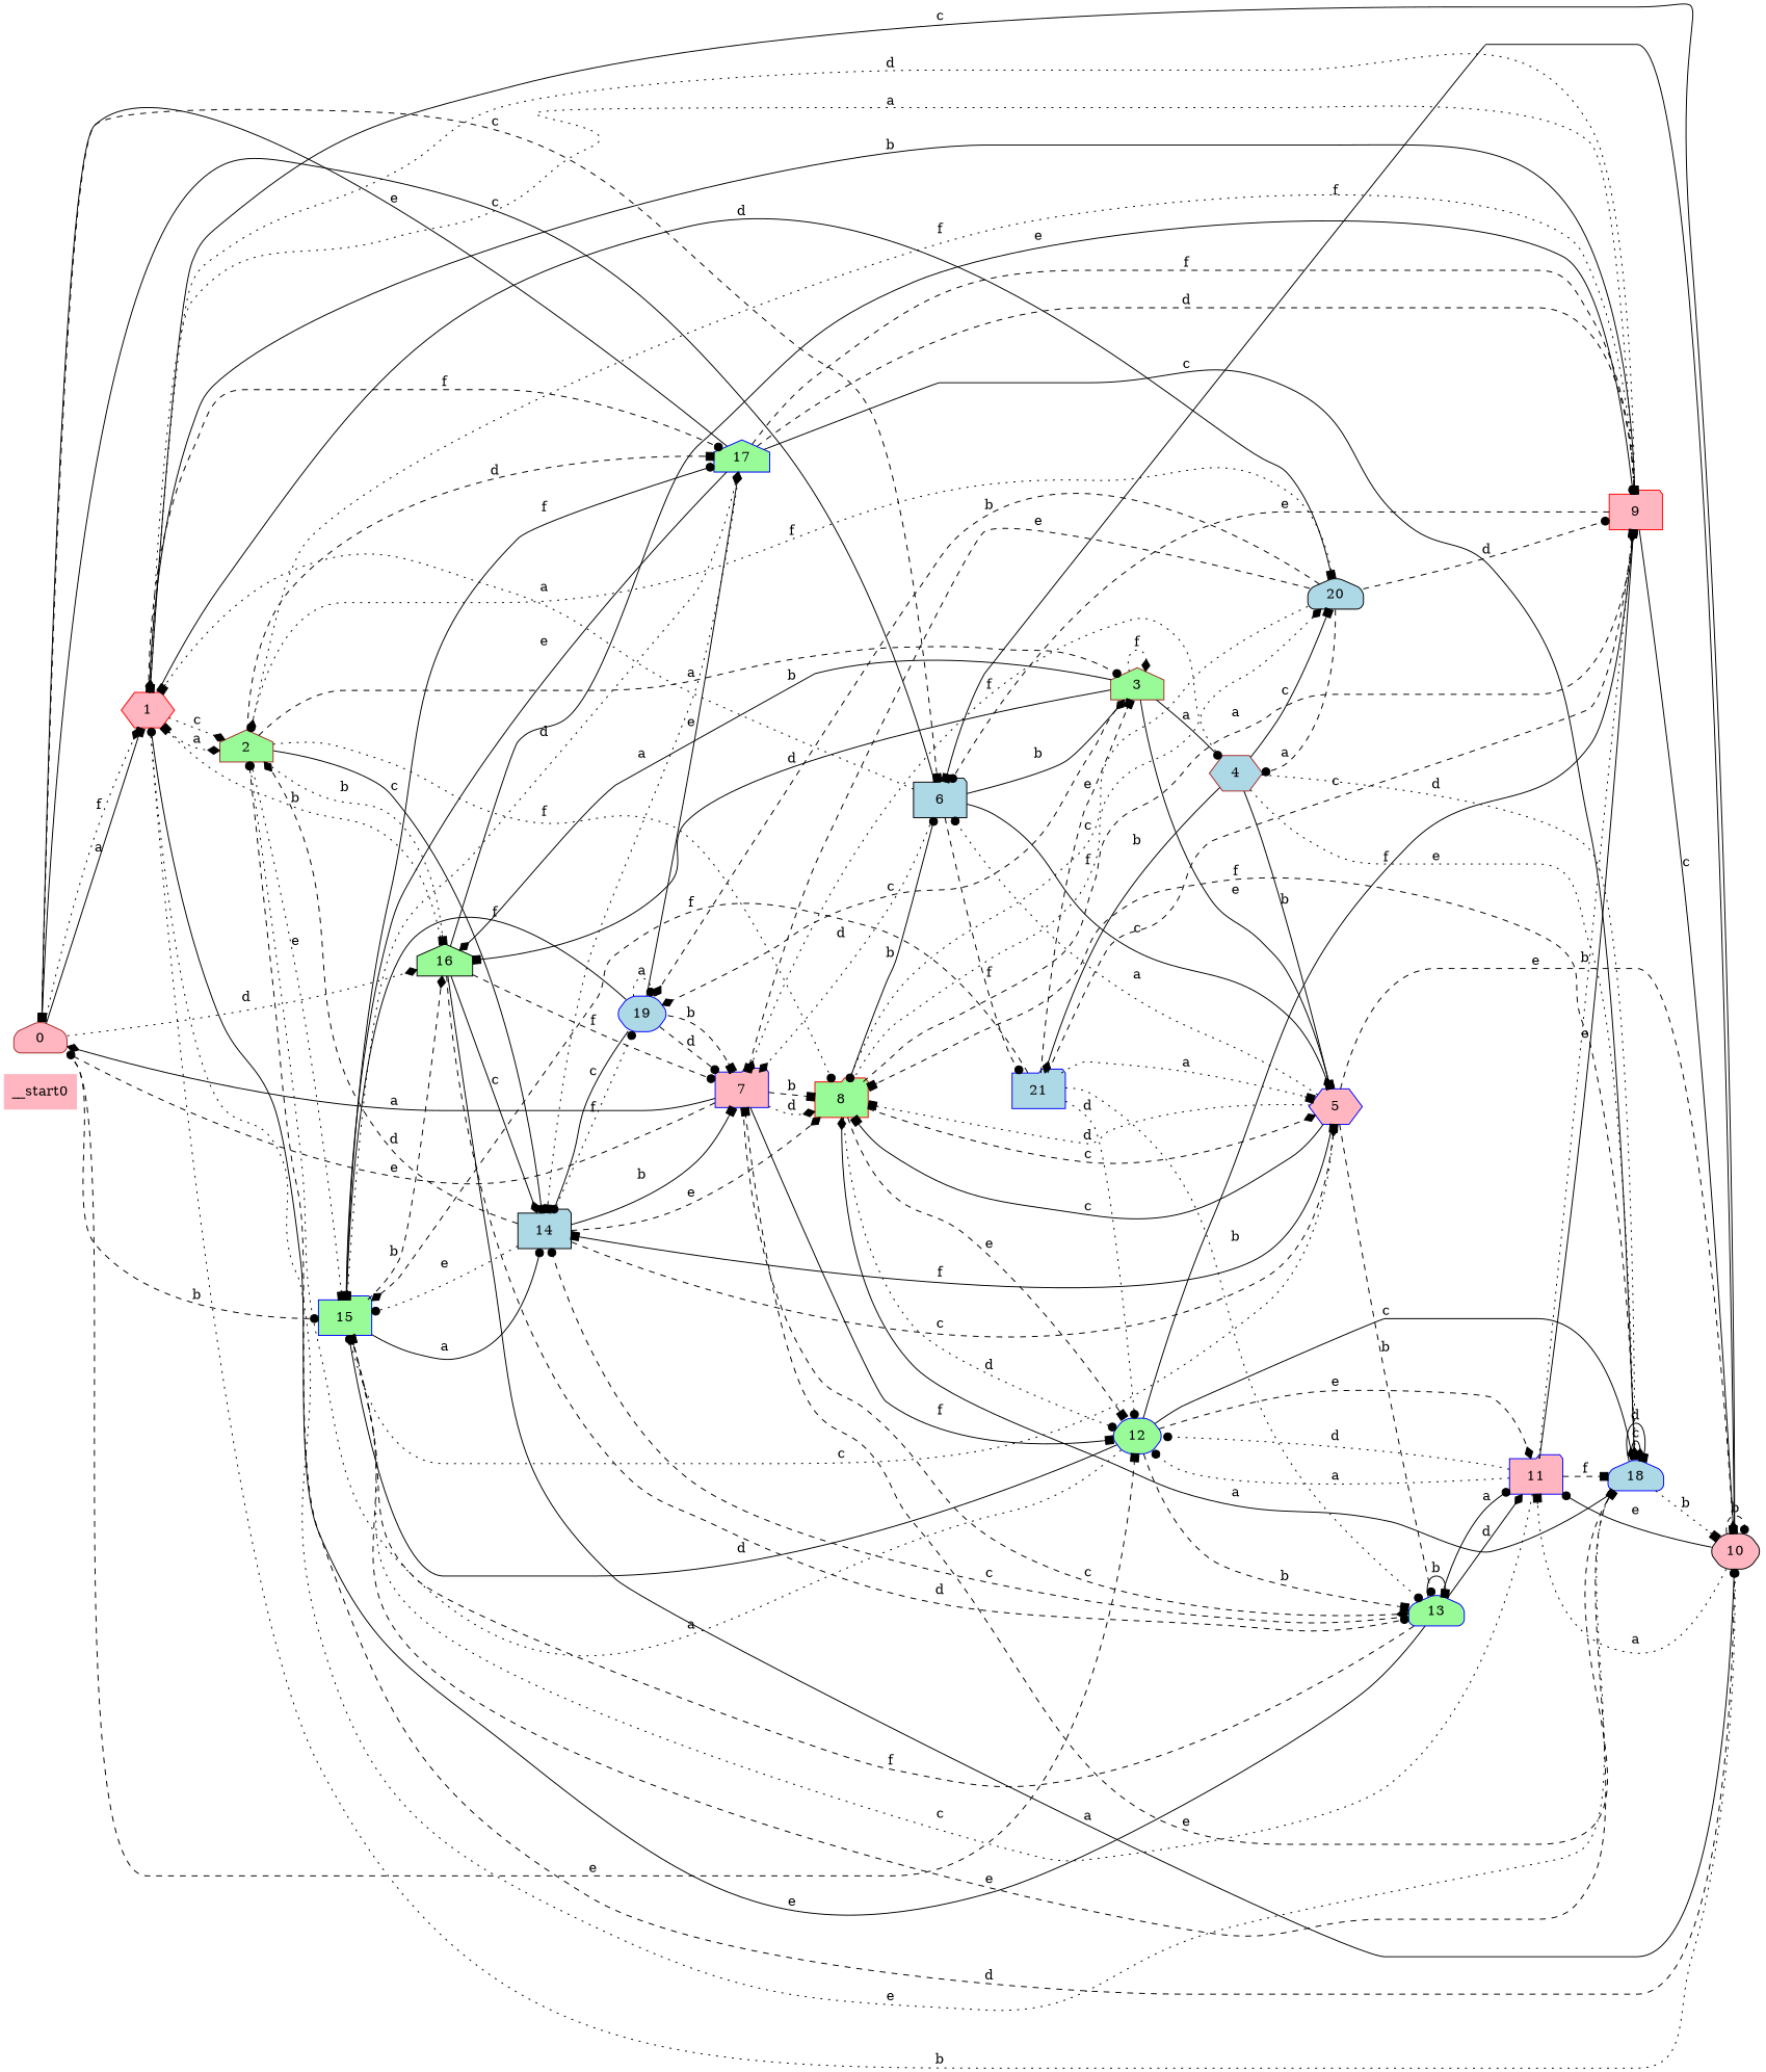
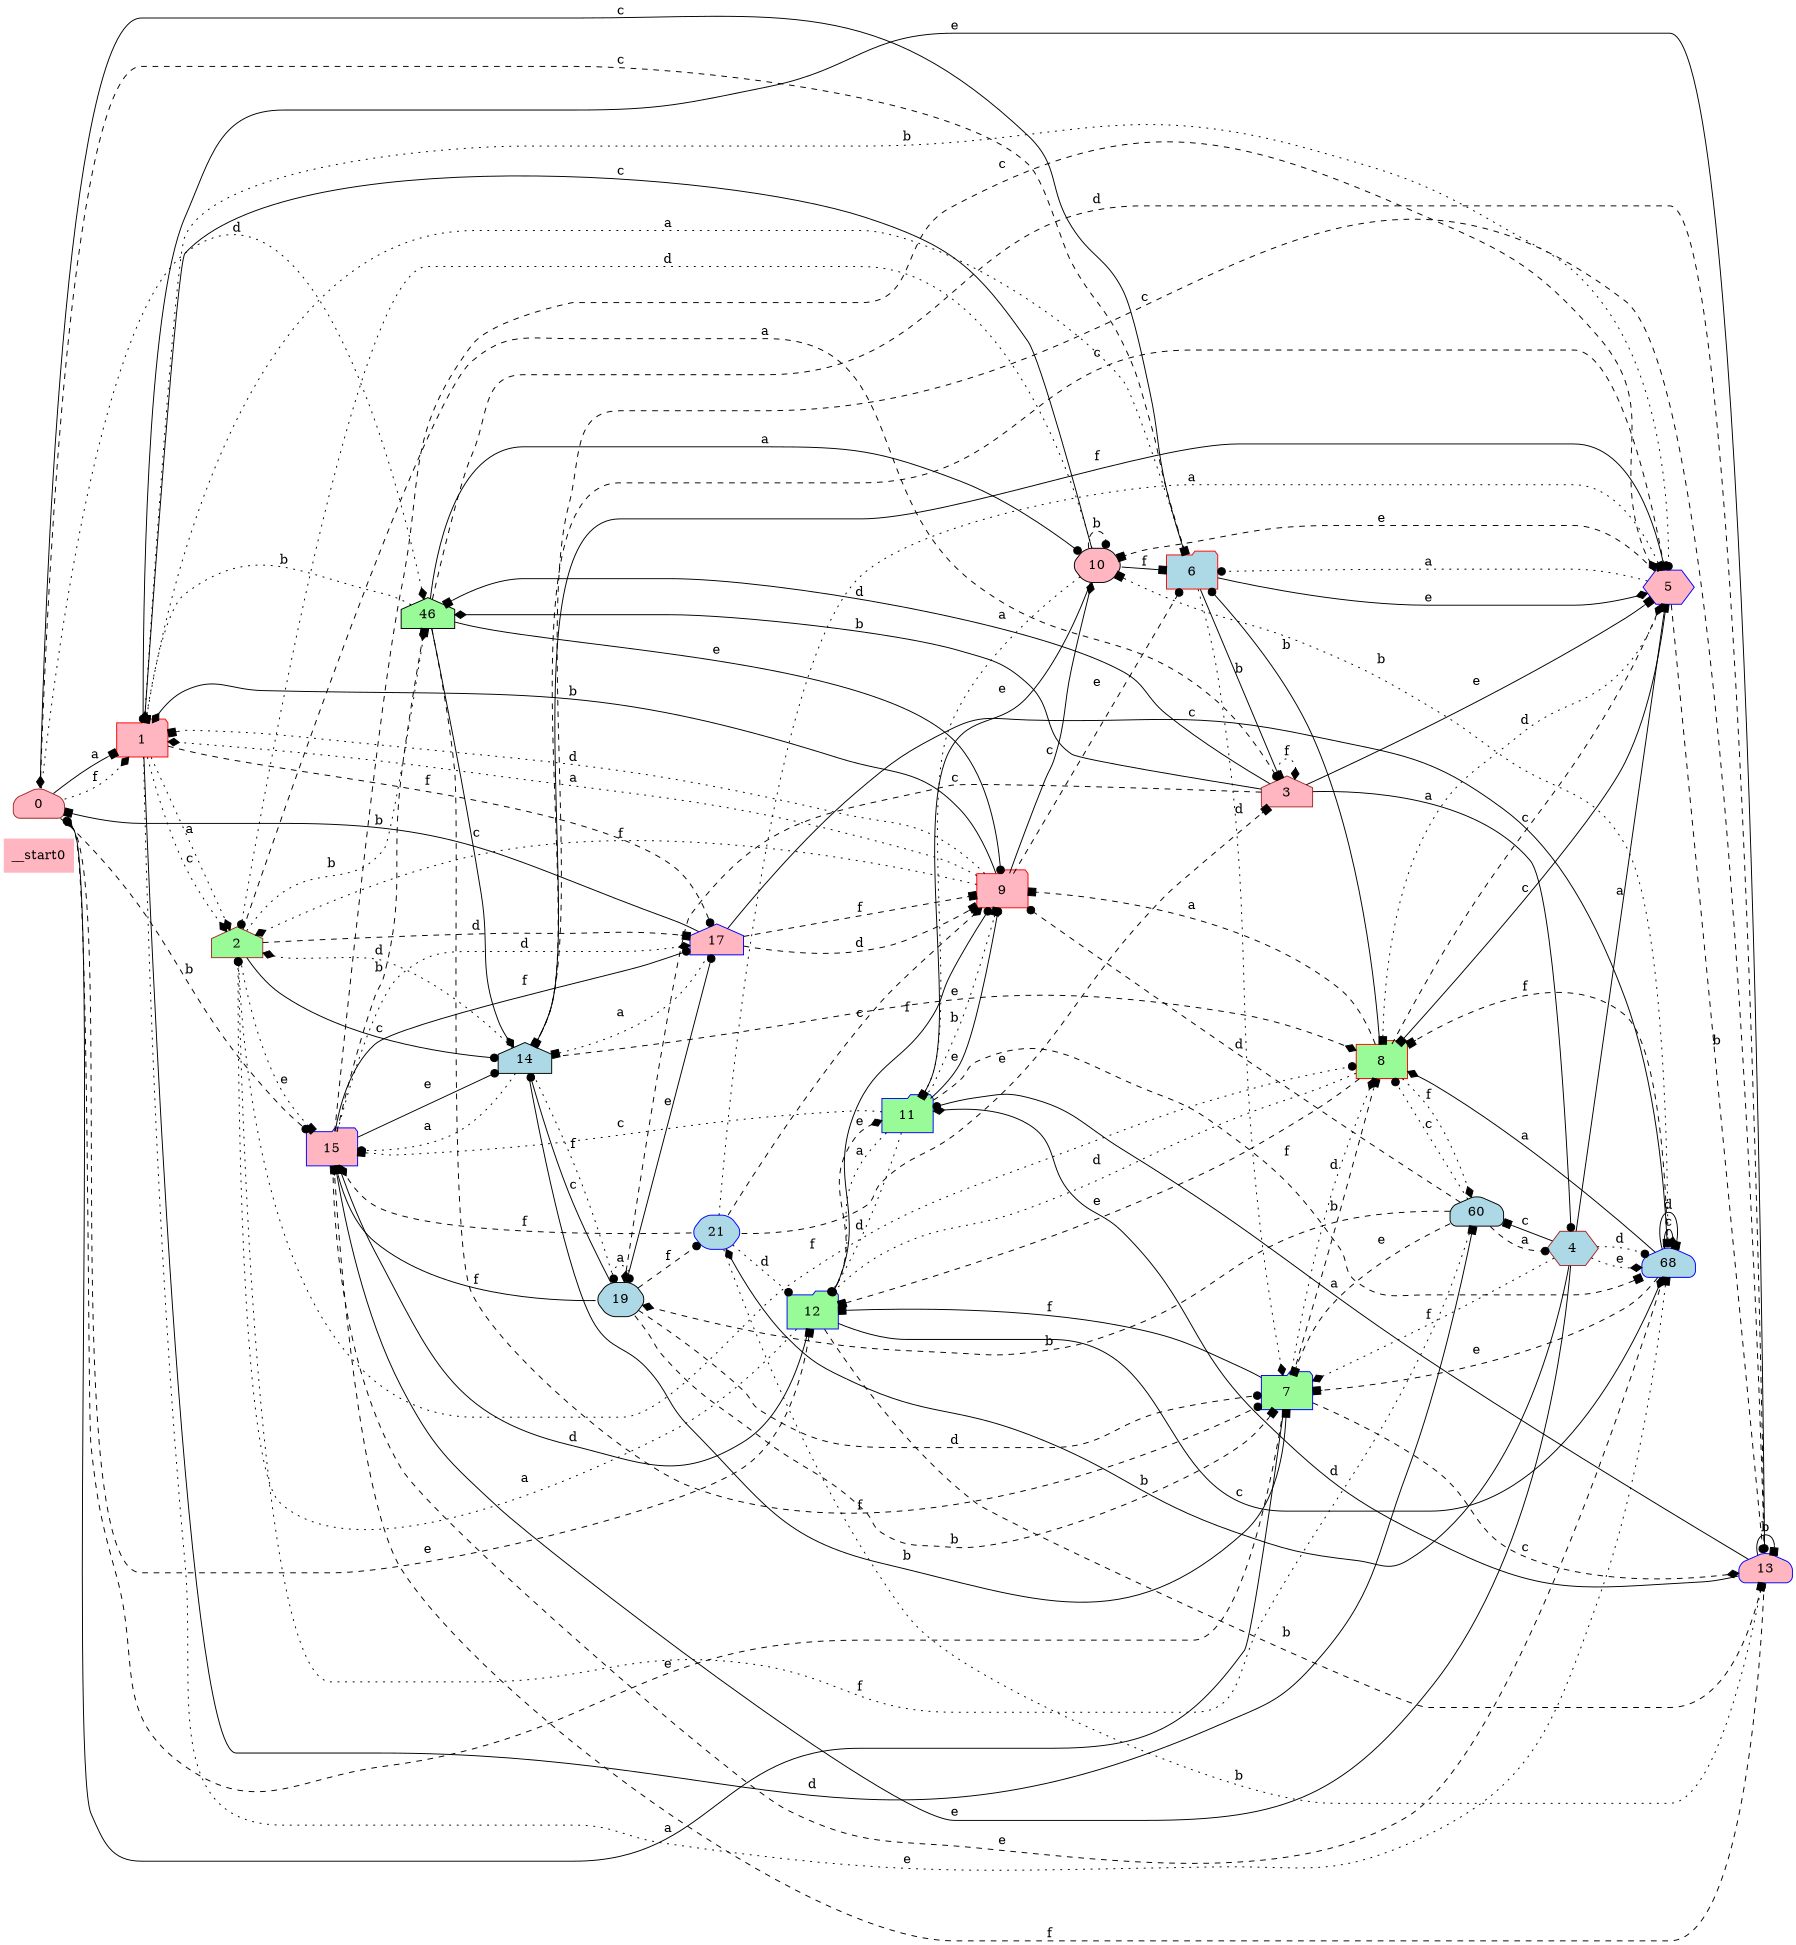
  digraph {
    rankdir=LR
    node [color=blue fillcolor=lightpink shape=house style=filled]
    edge [arrowhead=box style=solid]
    __start0 [color=red shape=none]
    n2 [color=brown label=0 style="rounded,filled"]
-   n3 [color=red label=1 shape=hexagon]
-   n4 [color=black fillcolor=lightblue label=6 shape=folder]
-   n5 [fillcolor=palegreen label=12 shape=hexagon style="rounded,filled"]
-   n6 [fillcolor=palegreen label=15 shape=folder style="rounded,filled"]
-   n7 [color=black fillcolor=palegreen label=16]
+   n3 [color=red label=1 shape=folder]
+   n4 [color=red fillcolor=lightblue label=6 shape=folder]
+   n5 [fillcolor=palegreen label=12 shape=folder style="rounded,filled"]
+   n6 [label=15 shape=folder style="rounded,filled"]
+   n7 [color=black fillcolor=palegreen label=46]
    n8 [color=brown fillcolor=palegreen label=2]
    n9 [color=black label=10 shape=hexagon style="rounded,filled"]
-   n10 [fillcolor=palegreen label=17]
-   n11 [fillcolor=lightblue label=18 style="rounded,filled"]
-   n12 [color=black fillcolor=lightblue label=20 style="rounded,filled"]
-   n13 [color=brown fillcolor=palegreen label=3]
+   n10 [label=17]
+   n11 [fillcolor=lightblue label=68 style="rounded,filled"]
+   n12 [color=black fillcolor=lightblue label=60 style="rounded,filled"]
+   n13 [color=brown label=3]
    n14 [label=5 shape=hexagon]
-   n15 [label=7 shape=folder]
-   n16 [fillcolor=lightblue label=21 shape=folder style="rounded,filled"]
-   n17 [fillcolor=palegreen label=13 style="rounded,filled"]
+   n15 [fillcolor=palegreen label=7 shape=folder]
+   n16 [fillcolor=lightblue label=21 shape=hexagon style="rounded,filled"]
+   n17 [label=13 style="rounded,filled"]
    n18 [color=red label=9 shape=folder]
-   n19 [label=11 shape=folder]
-   n20 [color=black fillcolor=lightblue label=14 shape=folder]
+   n19 [fillcolor=palegreen label=11 shape=folder]
+   n20 [color=black fillcolor=lightblue label=14]
    n21 [color=red fillcolor=palegreen label=8 shape=folder style="rounded,filled"]
    n22 [color=brown fillcolor=lightblue label=4 shape=hexagon]
-   n23 [fillcolor=lightblue label=19 shape=hexagon style="rounded,filled"]
+   n23 [color=black fillcolor=lightblue label=19 shape=hexagon style="rounded,filled"]
    n2 -> n3 [label=a]
    n2 -> n3 [arrowhead=diamond label=f style=dotted]
    n2 -> n4 [label=c style=dashed]
    n2 -> n5 [label=e style=dashed]
    n2 -> n6 [arrowhead=dot label=b style=dashed]
    n2 -> n7 [arrowhead=diamond label=d style=dotted]
    n3 -> n8 [arrowhead=diamond label=a style=dotted]
    n3 -> n8 [arrowhead=diamond label=c style=dotted]
-   n3 -> n9 [arrowhead=dot label=b style=dotted]
+   n3 -> n14 [arrowhead=dot label=b style=dotted]
    n3 -> n10 [arrowhead=dot label=f style=dashed]
    n3 -> n11 [label=e style=dotted]
    n3 -> n12 [label=d]
-   n4 -> n2 [label=c]
+   n4 -> n2 [arrowhead=diamond label=c]
    n4 -> n3 [label=a style=dotted]
-   n4 -> n13 [arrowhead=diamond label=b]
-   n4 -> n14 [arrowhead=diamond label=c]
+   n4 -> n13 [label=b]
+   n4 -> n14 [arrowhead=diamond label=e]
    n4 -> n15 [arrowhead=diamond label=d style=dotted]
-   n4 -> n16 [arrowhead=dot label=f style=dashed]
+   n23 -> n16 [arrowhead=dot label=f style=dashed]
    n5 -> n6 [arrowhead=dot label=d]
    n5 -> n8 [arrowhead=dot label=a style=dotted]
    n5 -> n11 [arrowhead=diamond label=c]
    n5 -> n17 [label=b style=dashed]
    n5 -> n18 [arrowhead=dot label=f]
    n5 -> n19 [arrowhead=diamond label=e style=dashed]
    n6 -> n7 [arrowhead=diamond label=b style=dashed]
    n6 -> n10 [arrowhead=diamond label=d style=dotted]
    n6 -> n10 [arrowhead=dot label=f]
    n6 -> n11 [arrowhead=dot label=e style=dashed]
-   n6 -> n14 [arrowhead=diamond label=c style=dotted]
-   n6 -> n20 [arrowhead=dot label=a]
+   n6 -> n14 [arrowhead=diamond label=c style=dashed]
+   n6 -> n20 [arrowhead=dot label=e]
    n7 -> n3 [label=b style=dotted]
    n7 -> n9 [arrowhead=dot label=a]
    n7 -> n15 [arrowhead=dot label=f style=dashed]
    n7 -> n17 [arrowhead=dot label=d style=dashed]
    n7 -> n18 [arrowhead=dot label=e]
    n7 -> n20 [arrowhead=diamond label=c]
    n8 -> n6 [label=e style=dotted]
    n8 -> n7 [label=b style=dotted]
    n8 -> n10 [label=d style=dashed]
    n8 -> n13 [arrowhead=dot label=a style=dashed]
    n8 -> n20 [arrowhead=dot label=c]
    n8 -> n21 [arrowhead=dot label=f style=dotted]
    n9 -> n3 [arrowhead=diamond label=c]
    n9 -> n4 [label=f]
-   n9 -> n8 [arrowhead=dot label=d style=dashed]
+   n9 -> n8 [arrowhead=dot label=d style=dotted]
    n9 -> n9 [arrowhead=dot label=b style=dashed]
    n9 -> n19 [label=a style=dotted]
    n9 -> n19 [arrowhead=dot label=e]
-   n10 -> n2 [label=e]
-   n10 -> n6 [label=e]
+   n10 -> n2 [label=b]
+   n22 -> n6 [label=e]
    n10 -> n11 [label=c]
    n10 -> n18 [label=d style=dashed]
    n10 -> n18 [label=f style=dashed]
    n10 -> n20 [label=a style=dotted]
    n11 -> n9 [label=b style=dotted]
    n11 -> n11 [arrowhead=diamond label=c]
    n11 -> n11 [label=d]
    n11 -> n15 [label=e style=dashed]
    n11 -> n21 [arrowhead=diamond label=a]
    n11 -> n21 [label=f style=dashed]
    n12 -> n8 [arrowhead=dot label=f style=dotted]
    n12 -> n15 [label=e style=dashed]
    n12 -> n18 [arrowhead=dot label=d style=dashed]
    n12 -> n21 [arrowhead=dot label=c style=dotted]
    n12 -> n22 [arrowhead=dot label=a style=dashed]
    n12 -> n23 [arrowhead=diamond label=b style=dashed]
    n13 -> n7 [arrowhead=diamond label=b]
    n13 -> n7 [label=d]
    n13 -> n13 [arrowhead=diamond label=f style=dotted]
    n13 -> n14 [label=e]
    n13 -> n22 [arrowhead=dot label=a]
    n13 -> n23 [arrowhead=diamond label=c style=dashed]
    n14 -> n4 [arrowhead=dot label=a style=dotted]
    n14 -> n9 [label=e style=dashed]
    n14 -> n17 [arrowhead=dot label=b style=dashed]
    n14 -> n20 [label=f]
    n14 -> n21 [label=c]
    n14 -> n21 [label=d style=dotted]
    n15 -> n2 [arrowhead=diamond label=a]
    n15 -> n2 [arrowhead=dot label=e style=dashed]
    n15 -> n5 [label=f]
    n15 -> n17 [arrowhead=diamond label=c style=dashed]
    n15 -> n21 [label=b style=dashed]
    n15 -> n21 [arrowhead=diamond label=d style=dotted]
    n16 -> n5 [arrowhead=dot label=d style=dotted]
    n16 -> n6 [arrowhead=diamond label=f style=dashed]
    n16 -> n13 [label=e style=dashed]
    n16 -> n14 [label=a style=dotted]
    n16 -> n17 [arrowhead=dot label=b style=dotted]
    n16 -> n18 [arrowhead=diamond label=c style=dashed]
    n17 -> n3 [arrowhead=dot label=e]
    n17 -> n6 [label=f style=dashed]
    n17 -> n17 [label=b]
    n17 -> n19 [arrowhead=dot label=a]
    n17 -> n19 [arrowhead=diamond label=d]
    n17 -> n20 [arrowhead=dot label=c style=dashed]
    n18 -> n3 [arrowhead=diamond label=a style=dotted]
    n18 -> n3 [arrowhead=diamond label=b]
    n18 -> n3 [label=d style=dotted]
    n18 -> n4 [arrowhead=dot label=e style=dashed]
    n18 -> n8 [arrowhead=diamond label=f style=dotted]
    n18 -> n9 [arrowhead=diamond label=c]
    n19 -> n5 [arrowhead=dot label=a style=dotted]
    n19 -> n5 [arrowhead=dot label=d style=dotted]
    n19 -> n6 [label=c style=dotted]
    n19 -> n11 [label=f style=dashed]
    n19 -> n18 [label=b style=dotted]
    n19 -> n18 [arrowhead=dot label=e]
-   n20 -> n6 [arrowhead=dot label=e style=dotted]
-   n20 -> n8 [arrowhead=diamond label=d style=dashed]
+   n20 -> n6 [arrowhead=dot label=a style=dotted]
+   n20 -> n8 [arrowhead=diamond label=d style=dotted]
    n20 -> n14 [label=c style=dashed]
    n20 -> n15 [label=b]
    n20 -> n21 [arrowhead=diamond label=e style=dashed]
    n20 -> n23 [arrowhead=dot label=f style=dotted]
    n21 -> n4 [arrowhead=dot label=b]
    n21 -> n5 [arrowhead=dot label=d style=dotted]
    n21 -> n5 [label=e style=dashed]
    n21 -> n12 [arrowhead=diamond label=f style=dotted]
    n21 -> n14 [arrowhead=diamond label=c style=dashed]
    n21 -> n18 [label=a style=dashed]
    n22 -> n11 [arrowhead=dot label=d style=dotted]
    n22 -> n11 [arrowhead=diamond label=e style=dotted]
    n22 -> n12 [label=c]
-   n22 -> n14 [label=b]
+   n22 -> n14 [label=a]
    n22 -> n15 [arrowhead=diamond label=f style=dotted]
    n22 -> n16 [arrowhead=diamond label=b]
    n23 -> n6 [label=f]
-   n23 -> n10 [arrowhead=diamond label=e]
+   n23 -> n10 [arrowhead=dot label=e]
    n23 -> n15 [label=b style=dashed]
    n23 -> n15 [arrowhead=dot label=d style=dashed]
    n23 -> n20 [arrowhead=dot label=c]
    n23 -> n23 [arrowhead=dot label=a style=dotted]
  }
